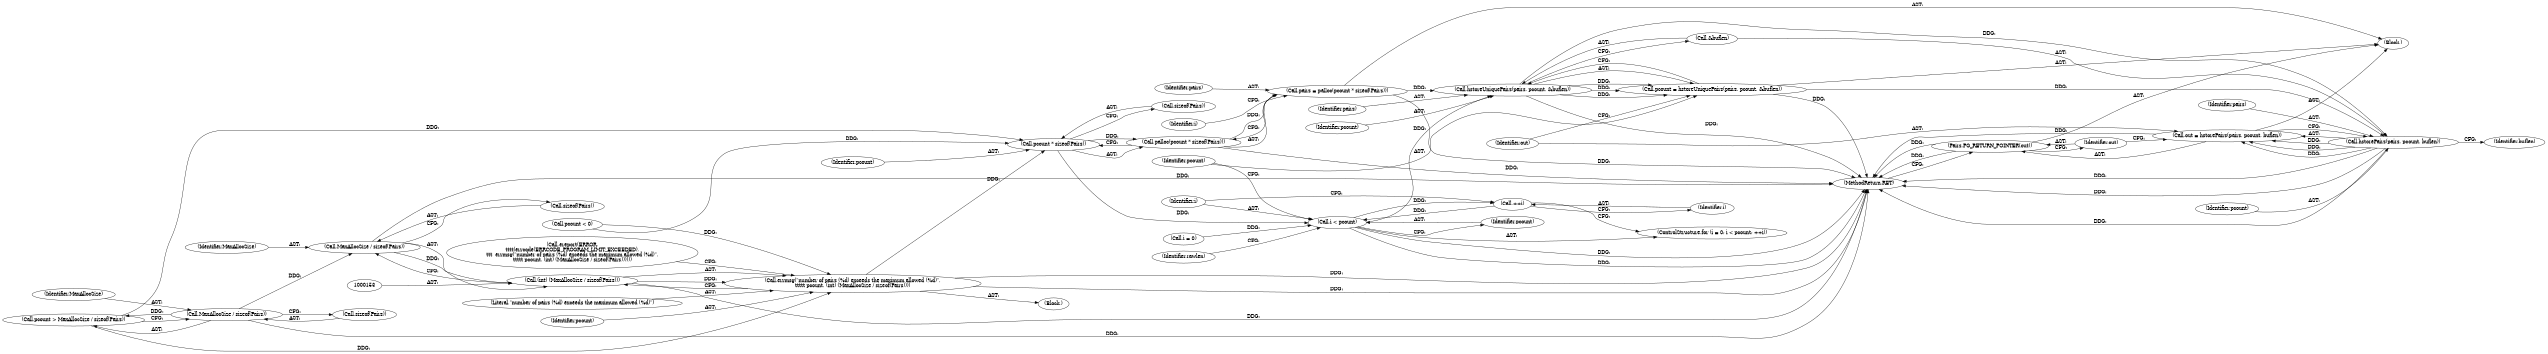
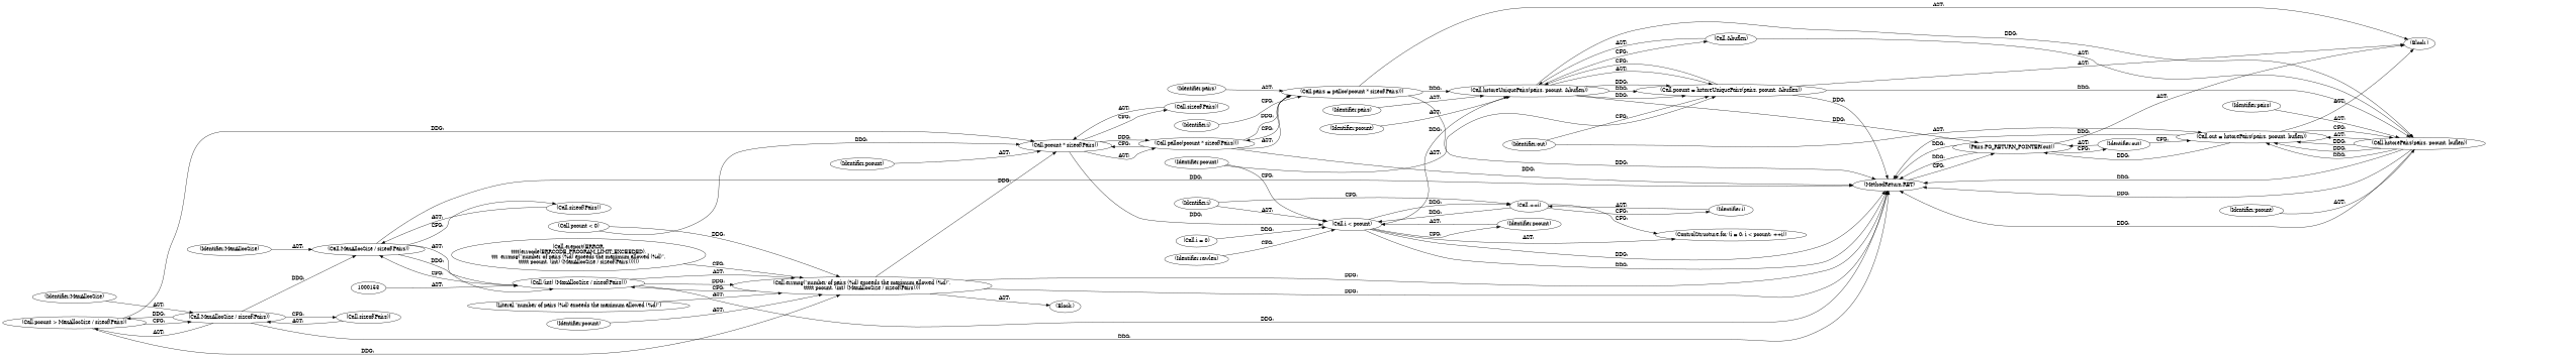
  digraph {
    rankdir=LR
    n1 [label="(Call,MaxAllocSize / sizeof(Pairs))"]
    n2 [label="(Call,(int) (MaxAllocSize / sizeof(Pairs)))"]
    n3 [label="(Call,sizeof(Pairs))"]
    n4 [label="(MethodReturn,RET)"]
    n5 [label="(Call,errmsg(\"number of pairs (%d) exceeds the maximum allowed (%d)\",\n\t\t\t\t\t pcount, (int) (MaxAllocSize / sizeof(Pairs))))"]
    n6 [label="(Pairs,PG_RETURN_POINTER(out))"]
    n7 [label="(Call,MaxAllocSize / sizeof(Pairs))"]
    n8 [label="(Call,sizeof(Pairs))"]
    n9 [label="(Call,pcount > MaxAllocSize / sizeof(Pairs))"]
    n10 [label="(Call,pcount * sizeof(Pairs))"]
    n11 [label="(Block,)"]
    n12 [label="(Call,palloc(pcount * sizeof(Pairs)))"]
    n13 [label="(Call,i < pcount)"]
    n14 [label="(Call,sizeof(Pairs))"]
    n15 [label="(Call,pairs = palloc(pcount * sizeof(Pairs)))"]
    n16 [label="(Call,hstoreUniquePairs(pairs, pcount, &buflen))"]
    n17 [label="(Call,++i)"]
    n18 [label="(ControlStructure,for (i = 0; i < pcount; ++i))"]
    n19 [label="(Identifier,pcount)"]
    n20 [label="(Block,)"]
    n21 [label="(Call,pcount = hstoreUniquePairs(pairs, pcount, &buflen))"]
    n22 [label="(Call,hstorePairs(pairs, pcount, buflen))"]
    n23 [label="(Call,&buflen)"]
    n24 [label="(Call,out = hstorePairs(pairs, pcount, buflen))"]
-   n25 [label="(Identifier,buflen)"]
    n26 [label="(Identifier,out)"]
    n27 [label="(Identifier,i)"]
    n28 [label="(Identifier,pairs)"]
    n29 [label="(Identifier,MaxAllocSize)"]
    n30 [label="(Identifier,pcount)"]
    n31 [label="(Identifier,pcount)"]
    n32 [label="(Identifier,MaxAllocSize)"]
    n33 [label="(Identifier,i)"]
    n34 [label="(Call,pcount < 0)"]
    n35 [label="(Identifier,rawlen)"]
    n36 [label="(Literal,\"number of pairs (%d) exceeds the maximum allowed (%d)\")"]
    n37 [label="(Identifier,pcount)"]
    n38 [label="(Identifier,i)"]
    n39 [label="(Identifier,pairs)"]
    n40 [label="(Identifier,out)"]
    n41 [label="(Identifier,pcount)"]
    n42 [label="(Identifier,pairs)"]
    n43 [label="(Identifier,pcount)"]
    n44 [label="(Call,i = 0)"]
    n45 [label="(Call,ereport(ERROR,\n\t\t\t\t(errcode(ERRCODE_PROGRAM_LIMIT_EXCEEDED),\n\t\t\t  errmsg(\"number of pairs (%d) exceeds the maximum allowed (%d)\",\n\t\t\t\t\t pcount, (int) (MaxAllocSize / sizeof(Pairs))))))"]
    1000153
    n1 -> n2 [label="AST: "]
    n1 -> n2 [label="DDG: "]
    n1 -> n3 [label="CFG: "]
    n1 -> n4 [label="DDG: "]
    n2 -> n1 [label="CFG: "]
    n2 -> n4 [label="DDG: "]
    n2 -> n5 [label="AST: "]
    n2 -> n5 [label="DDG: "]
    n3 -> n1 [label="AST: "]
    n4 -> n6 [label="CFG: "]
    n5 -> n2 [label="CFG: "]
    n5 -> n4 [label="DDG: "]
    n5 -> n4 [label="DDG: "]
    n5 -> n10 [label="DDG: "]
    n5 -> n11 [label="AST: "]
    n6 -> n4 [label="DDG: "]
    n6 -> n4 [label="DDG: "]
    n6 -> n20 [label="AST: "]
    n6 -> n26 [label="CFG: "]
    n7 -> n1 [label="DDG: "]
    n7 -> n4 [label="DDG: "]
    n7 -> n8 [label="CFG: "]
    n7 -> n9 [label="AST: "]
    n7 -> n9 [label="DDG: "]
    n8 -> n7 [label="AST: "]
    n9 -> n5 [label="DDG: "]
    n9 -> n7 [label="CFG: "]
    n9 -> n10 [label="DDG: "]
    n10 -> n12 [label="AST: "]
    n10 -> n12 [label="DDG: "]
    n10 -> n13 [label="DDG: "]
    n10 -> n14 [label="CFG: "]
    n12 -> n4 [label="DDG: "]
    n12 -> n10 [label="CFG: "]
    n12 -> n15 [label="AST: "]
    n12 -> n15 [label="DDG: "]
    n13 -> n4 [label="DDG: "]
    n13 -> n4 [label="DDG: "]
    n13 -> n16 [label="DDG: "]
    n13 -> n17 [label="DDG: "]
    n13 -> n18 [label="AST: "]
    n13 -> n19 [label="CFG: "]
    n14 -> n10 [label="AST: "]
    n15 -> n4 [label="DDG: "]
    n15 -> n12 [label="CFG: "]
    n15 -> n16 [label="DDG: "]
    n15 -> n20 [label="AST: "]
-   n16 -> n4 [label="DDG: "]
+   n16 -> n6 [label="DDG: "]
    n16 -> n21 [label="AST: "]
    n16 -> n21 [label="DDG: "]
    n16 -> n21 [label="DDG: "]
    n16 -> n21 [label="DDG: "]
    n16 -> n22 [label="DDG: "]
    n16 -> n23 [label="CFG: "]
    n17 -> n13 [label="DDG: "]
    n17 -> n18 [label="CFG: "]
    n17 -> n27 [label="CFG: "]
    n19 -> n13 [label="AST: "]
    n21 -> n4 [label="DDG: "]
    n21 -> n16 [label="CFG: "]
    n21 -> n20 [label="AST: "]
    n21 -> n22 [label="DDG: "]
    n22 -> n4 [label="DDG: "]
    n22 -> n4 [label="DDG: "]
    n22 -> n4 [label="DDG: "]
    n22 -> n24 [label="AST: "]
    n22 -> n24 [label="DDG: "]
    n22 -> n24 [label="DDG: "]
    n22 -> n24 [label="DDG: "]
-   n22 -> n25 [label="CFG: "]
    n23 -> n16 [label="AST: "]
    n23 -> n22 [label="AST: "]
    n24 -> n4 [label="DDG: "]
-   n24 -> n6 [label="AST: "]
+   n24 -> n6 [label="DDG: "]
    n24 -> n20 [label="AST: "]
    n24 -> n22 [label="CFG: "]
    n26 -> n6 [label="AST: "]
    n26 -> n24 [label="CFG: "]
    n27 -> n17 [label="AST: "]
    n28 -> n16 [label="AST: "]
    n29 -> n7 [label="AST: "]
    n30 -> n10 [label="AST: "]
    n31 -> n16 [label="AST: "]
    n32 -> n1 [label="AST: "]
    n33 -> n13 [label="AST: "]
    n33 -> n17 [label="CFG: "]
    n34 -> n5 [label="DDG: "]
    n34 -> n10 [label="DDG: "]
    n35 -> n13 [label="CFG: "]
    n36 -> n5 [label="AST: "]
    n37 -> n5 [label="AST: "]
    n38 -> n15 [label="CFG: "]
    n39 -> n22 [label="AST: "]
    n40 -> n21 [label="CFG: "]
    n40 -> n24 [label="AST: "]
    n41 -> n22 [label="AST: "]
    n42 -> n15 [label="AST: "]
    n43 -> n13 [label="CFG: "]
    n43 -> n21 [label="AST: "]
    n44 -> n13 [label="DDG: "]
    n45 -> n5 [label="CFG: "]
    1000153 -> n2 [label="AST: "]
  }
